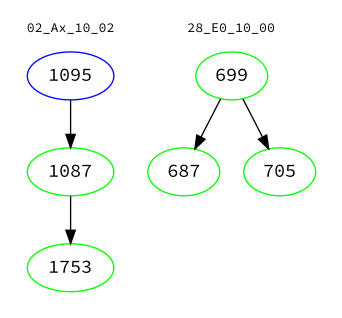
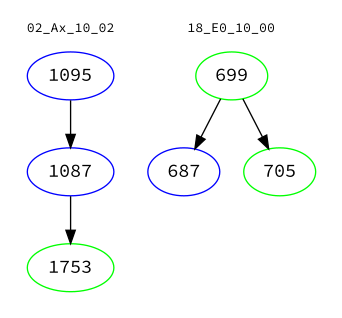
  digraph {
    fontname="Source Code Pro"
    node [color=green fontname="Source Code Pro"]
    edge [color=black fontname="Source Code Pro"]
-   n1 [label=1087]
+   n1 [color=blue label=1087]
    n2 [label=1753]
    n3 [color=blue label=1095]
    n4 [label=699]
-   n5 [label=687]
+   n5 [color=blue label=687]
    n6 [label=705]
    subgraph cluster_1 {
      color=white
      fontsize=10
      label="02_Ax_10_02"
      n1
      n2
      n3
    }
    subgraph cluster_2 {
      color=white
      fontsize=10
-     label="28_E0_10_00"
+     label="18_E0_10_00"
      n4
      n5
      n6
    }
    n1 -> n2
    n3 -> n1
    n4 -> n5
    n4 -> n6
  }
